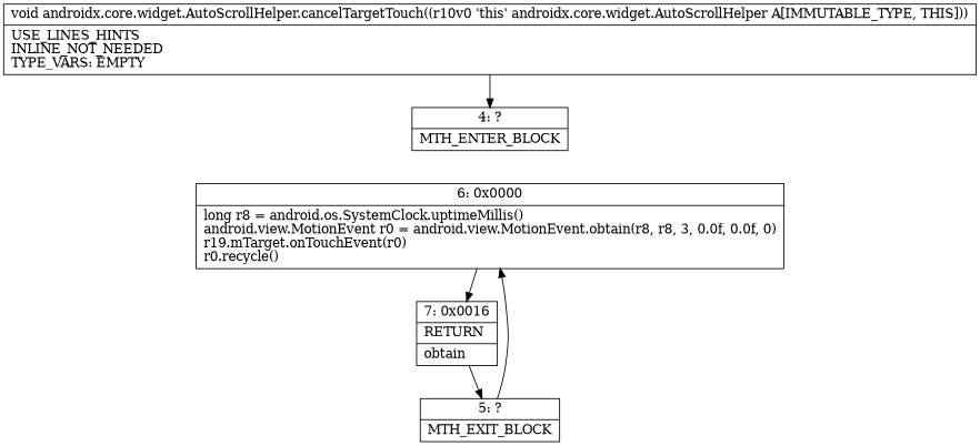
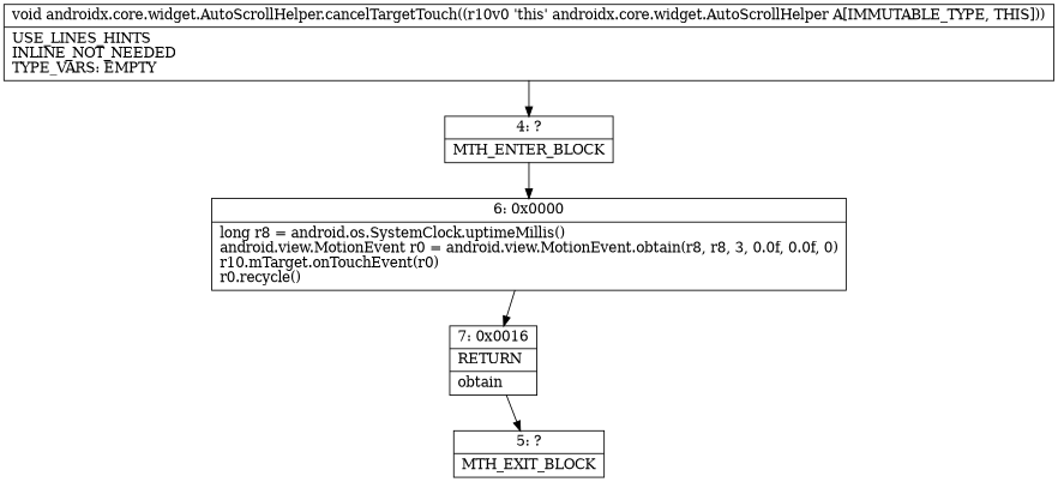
  digraph {
    node [shape=record]
    n1 [label="{4\:\ ?|MTH_ENTER_BLOCK\l}"]
-   n2 [label="{6\:\ 0x0000|long r8 = android.os.SystemClock.uptimeMillis()\landroid.view.MotionEvent r0 = android.view.MotionEvent.obtain(r8, r8, 3, 0.0f, 0.0f, 0)\lr19.mTarget.onTouchEvent(r0)\lr0.recycle()\l}"]
+   n2 [label="{6\:\ 0x0000|long r8 = android.os.SystemClock.uptimeMillis()\landroid.view.MotionEvent r0 = android.view.MotionEvent.obtain(r8, r8, 3, 0.0f, 0.0f, 0)\lr10.mTarget.onTouchEvent(r0)\lr0.recycle()\l}"]
    n3 [label="{7\:\ 0x0016|RETURN\l|obtain\l}"]
    n4 [label="{5\:\ ?|MTH_EXIT_BLOCK\l}"]
    n5 [label="{void androidx.core.widget.AutoScrollHelper.cancelTargetTouch((r10v0 'this' androidx.core.widget.AutoScrollHelper A[IMMUTABLE_TYPE, THIS]))  | USE_LINES_HINTS\lINLINE_NOT_NEEDED\lTYPE_VARS: EMPTY\l}"]
-   n4 -> n2
+   n1 -> n2
    n2 -> n3
    n3 -> n4
    n5 -> n1
  }
